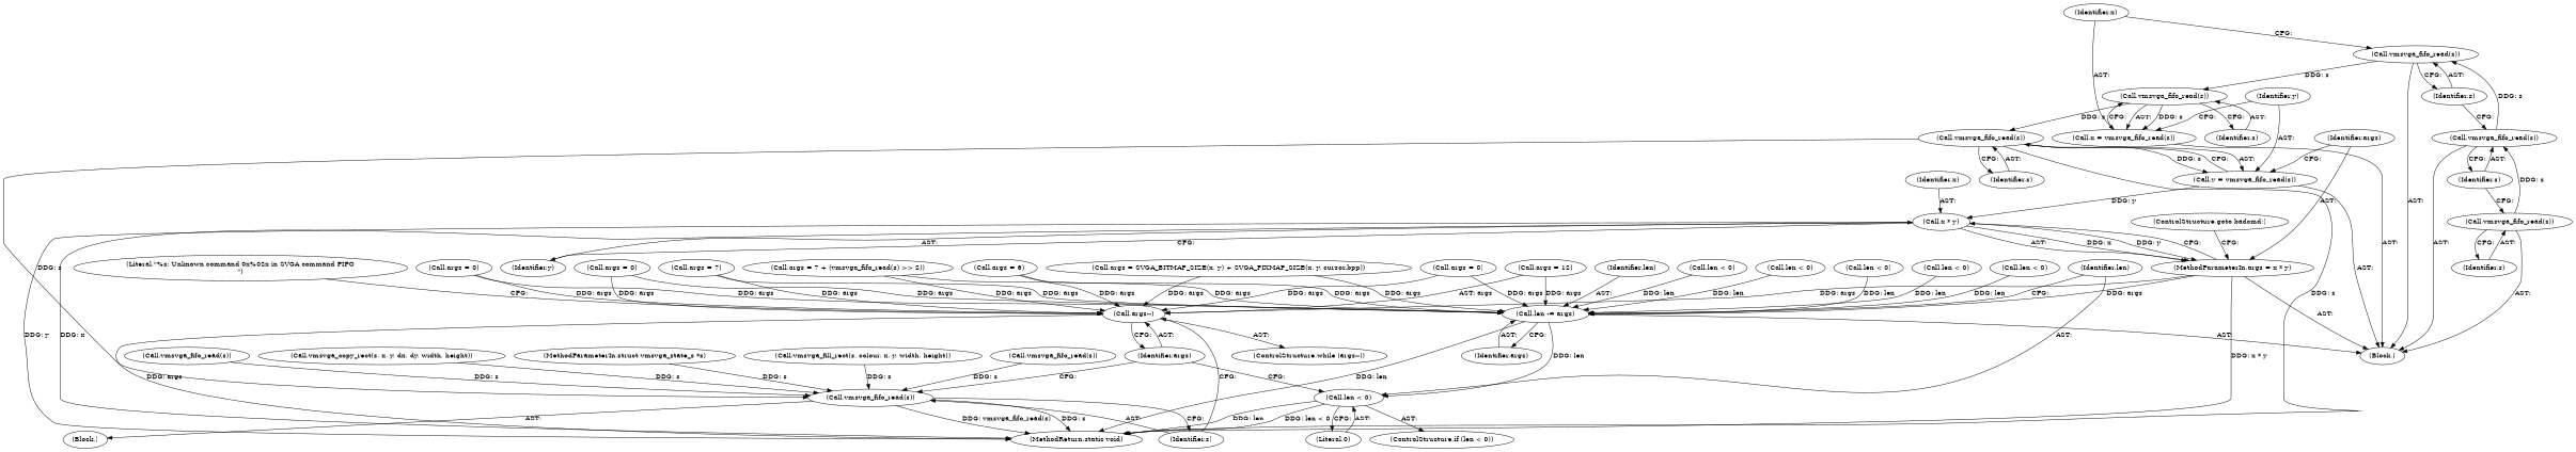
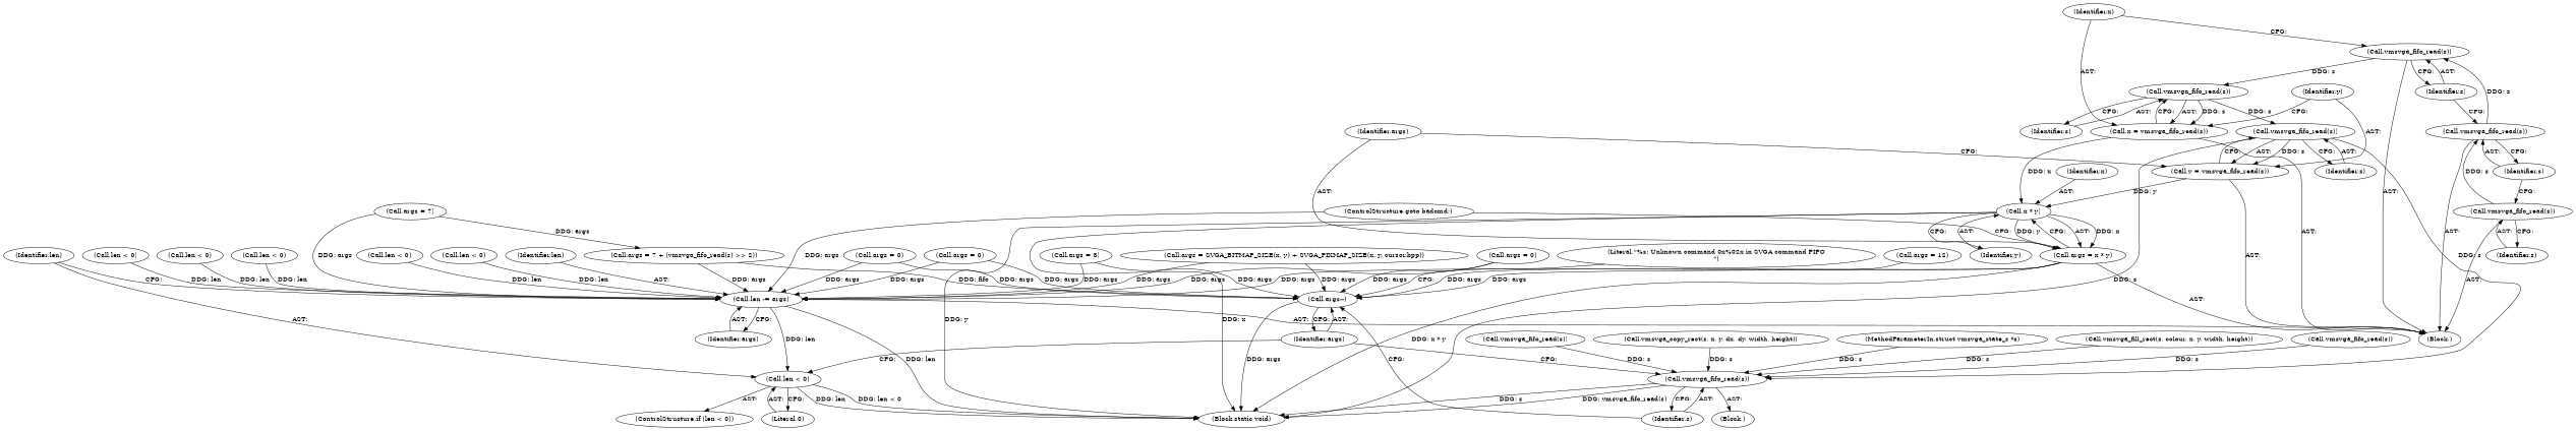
  digraph {
    n1 [label="(Call,vmsvga_fifo_read(s))"]
    n2 [label="(Call,vmsvga_fifo_read(s))"]
    n3 [label="(Identifier,s)"]
    n4 [label="(Block,)"]
    n5 [label="(Call,x = vmsvga_fifo_read(s))"]
    n6 [label="(Call,vmsvga_fifo_read(s))"]
    n7 [label="(Identifier,s)"]
    n8 [label="(Call,vmsvga_fifo_read(s))"]
    n9 [label="(Identifier,s)"]
    n10 [label="(Call,vmsvga_fifo_read(s))"]
    n11 [label="(Identifier,s)"]
    n12 [label="(Call,x * y)"]
-   n13 [label="(MethodReturn,static void)"]
+   n13 [label="(Block,static void)"]
    n14 [label="(Call,y = vmsvga_fifo_read(s))"]
    n15 [label="(Call,vmsvga_fifo_read(s))"]
    n16 [label="(Identifier,s)"]
-   n17 [label="(MethodParameterIn,args = x * y)"]
+   n17 [label="(Call,args = x * y)"]
    n18 [label="(Identifier,y)"]
    n19 [label="(Call,len -= args)"]
    n20 [label="(Call,args--)"]
    n21 [label="(Call,len < 0)"]
    n22 [label="(Identifier,args)"]
    n23 [label="(Identifier,args)"]
-   n24 [label="(ControlStructure,while (args--))"]
    n25 [label="(ControlStructure,if (len < 0))"]
    n26 [label="(Literal,0)"]
    n27 [label="(Identifier,s)"]
    n28 [label="(Block,)"]
    n29 [label="(Call,args = 0)"]
-   n30 [label="(Call,args = 6)"]
+   n30 [label="(Call,args = 8)"]
    n31 [label="(Call,len < 0)"]
    n32 [label="(Call,args = 0)"]
    n33 [label="(Identifier,len)"]
    n34 [label="(Call,vmsvga_fifo_read(s))"]
    n35 [label="(Identifier,y)"]
    n36 [label="(Call,args = 7)"]
    n37 [label="(Call,vmsvga_fifo_read(s))"]
    n38 [label="(Call,vmsvga_copy_rect(s, x, y, dx, dy, width, height))"]
    n39 [label="(Identifier,args)"]
    n40 [label="(Identifier,len)"]
    n41 [label="(Call,args = 0)"]
    n42 [label="(MethodParameterIn,struct vmsvga_state_s *s)"]
    n43 [label="(Call,len < 0)"]
    n44 [label="(Call,vmsvga_fill_rect(s, colour, x, y, width, height))"]
    n45 [label="(Call,args = 7 + (vmsvga_fifo_read(s) >> 2))"]
    n46 [label="(Call,len < 0)"]
    n47 [label="(Call,len < 0)"]
    n48 [label="(Literal,\"%s: Unknown command 0x%02x in SVGA command FIFO\n\")"]
    n49 [label="(Call,len < 0)"]
    n50 [label="(Call,args = SVGA_BITMAP_SIZE(x, y) + SVGA_PIXMAP_SIZE(x, y, cursor.bpp))"]
    n51 [label="(Call,args = 12)"]
    n52 [label="(Identifier,x)"]
    n53 [label="(ControlStructure,goto badcmd;)"]
    n54 [label="(Identifier,x)"]
    n1 -> n2 [label="DDG: s"]
    n1 -> n3 [label="CFG: "]
    n1 -> n4 [label="AST: "]
    n2 -> n5 [label="AST: "]
    n2 -> n5 [label="DDG: s"]
    n2 -> n6 [label="DDG: s"]
    n2 -> n7 [label="CFG: "]
    n3 -> n1 [label="AST: "]
    n3 -> n8 [label="CFG: "]
    n5 -> n2 [label="CFG: "]
    n5 -> n4 [label="AST: "]
+   n5 -> n12 [label="DDG: x"]
    n6 -> n13 [label="DDG: s"]
    n6 -> n14 [label="AST: "]
    n6 -> n14 [label="DDG: s"]
    n6 -> n15 [label="DDG: s"]
    n6 -> n16 [label="CFG: "]
    n7 -> n2 [label="AST: "]
    n8 -> n1 [label="DDG: s"]
    n8 -> n4 [label="AST: "]
    n8 -> n9 [label="CFG: "]
    n9 -> n8 [label="AST: "]
    n9 -> n10 [label="CFG: "]
    n10 -> n4 [label="AST: "]
    n10 -> n8 [label="DDG: s"]
    n10 -> n11 [label="CFG: "]
    n11 -> n10 [label="AST: "]
    n12 -> n13 [label="DDG: y"]
    n12 -> n13 [label="DDG: x"]
    n12 -> n17 [label="AST: "]
    n12 -> n17 [label="DDG: x"]
    n12 -> n17 [label="DDG: y"]
    n12 -> n18 [label="CFG: "]
    n14 -> n4 [label="AST: "]
    n14 -> n6 [label="CFG: "]
    n14 -> n12 [label="DDG: y"]
    n15 -> n13 [label="DDG: vmsvga_fifo_read(s)"]
    n15 -> n13 [label="DDG: s"]
    n15 -> n27 [label="CFG: "]
    n15 -> n28 [label="AST: "]
    n16 -> n6 [label="AST: "]
    n17 -> n4 [label="AST: "]
    n17 -> n12 [label="CFG: "]
    n17 -> n13 [label="DDG: x * y"]
    n17 -> n19 [label="DDG: args"]
    n17 -> n20 [label="DDG: args"]
    n18 -> n12 [label="AST: "]
    n19 -> n4 [label="AST: "]
    n19 -> n13 [label="DDG: len"]
    n19 -> n21 [label="DDG: len"]
    n19 -> n22 [label="CFG: "]
    n20 -> n13 [label="DDG: args"]
    n20 -> n23 [label="CFG: "]
-   n20 -> n24 [label="AST: "]
    n21 -> n13 [label="DDG: len < 0"]
    n21 -> n13 [label="DDG: len"]
    n21 -> n25 [label="AST: "]
    n21 -> n26 [label="CFG: "]
    n22 -> n19 [label="AST: "]
    n23 -> n15 [label="CFG: "]
    n23 -> n20 [label="AST: "]
    n23 -> n21 [label="CFG: "]
    n26 -> n21 [label="AST: "]
    n27 -> n15 [label="AST: "]
    n27 -> n20 [label="CFG: "]
    n29 -> n19 [label="DDG: args"]
    n29 -> n20 [label="DDG: args"]
    n30 -> n19 [label="DDG: args"]
    n30 -> n20 [label="DDG: args"]
    n31 -> n19 [label="DDG: len"]
    n32 -> n19 [label="DDG: args"]
    n32 -> n20 [label="DDG: args"]
    n33 -> n19 [label="CFG: "]
    n33 -> n21 [label="AST: "]
    n34 -> n15 [label="DDG: s"]
    n35 -> n5 [label="CFG: "]
    n35 -> n14 [label="AST: "]
    n36 -> n19 [label="DDG: args"]
-   n36 -> n20 [label="DDG: args"]
+   n36 -> n45 [label="DDG: args"]
    n37 -> n15 [label="DDG: s"]
    n38 -> n15 [label="DDG: s"]
    n39 -> n14 [label="CFG: "]
    n39 -> n17 [label="AST: "]
    n40 -> n19 [label="AST: "]
    n41 -> n19 [label="DDG: args"]
    n41 -> n20 [label="DDG: args"]
    n42 -> n15 [label="DDG: s"]
    n43 -> n19 [label="DDG: len"]
    n44 -> n15 [label="DDG: s"]
    n45 -> n19 [label="DDG: args"]
-   n45 -> n20 [label="DDG: args"]
+   n45 -> n20 [label="DDG: fifo"]
    n46 -> n19 [label="DDG: len"]
    n47 -> n19 [label="DDG: len"]
    n48 -> n20 [label="CFG: "]
    n49 -> n19 [label="DDG: len"]
    n50 -> n19 [label="DDG: args"]
    n50 -> n20 [label="DDG: args"]
-   n51 -> n19 [label="DDG: args"]
-   n51 -> n20 [label="AST: args"]
+   n53 -> n19 [label="DDG: args"]
+   n51 -> n20 [label="DDG: args"]
    n52 -> n1 [label="CFG: "]
    n52 -> n5 [label="AST: "]
    n53 -> n17 [label="CFG: "]
    n54 -> n12 [label="AST: "]
  }
